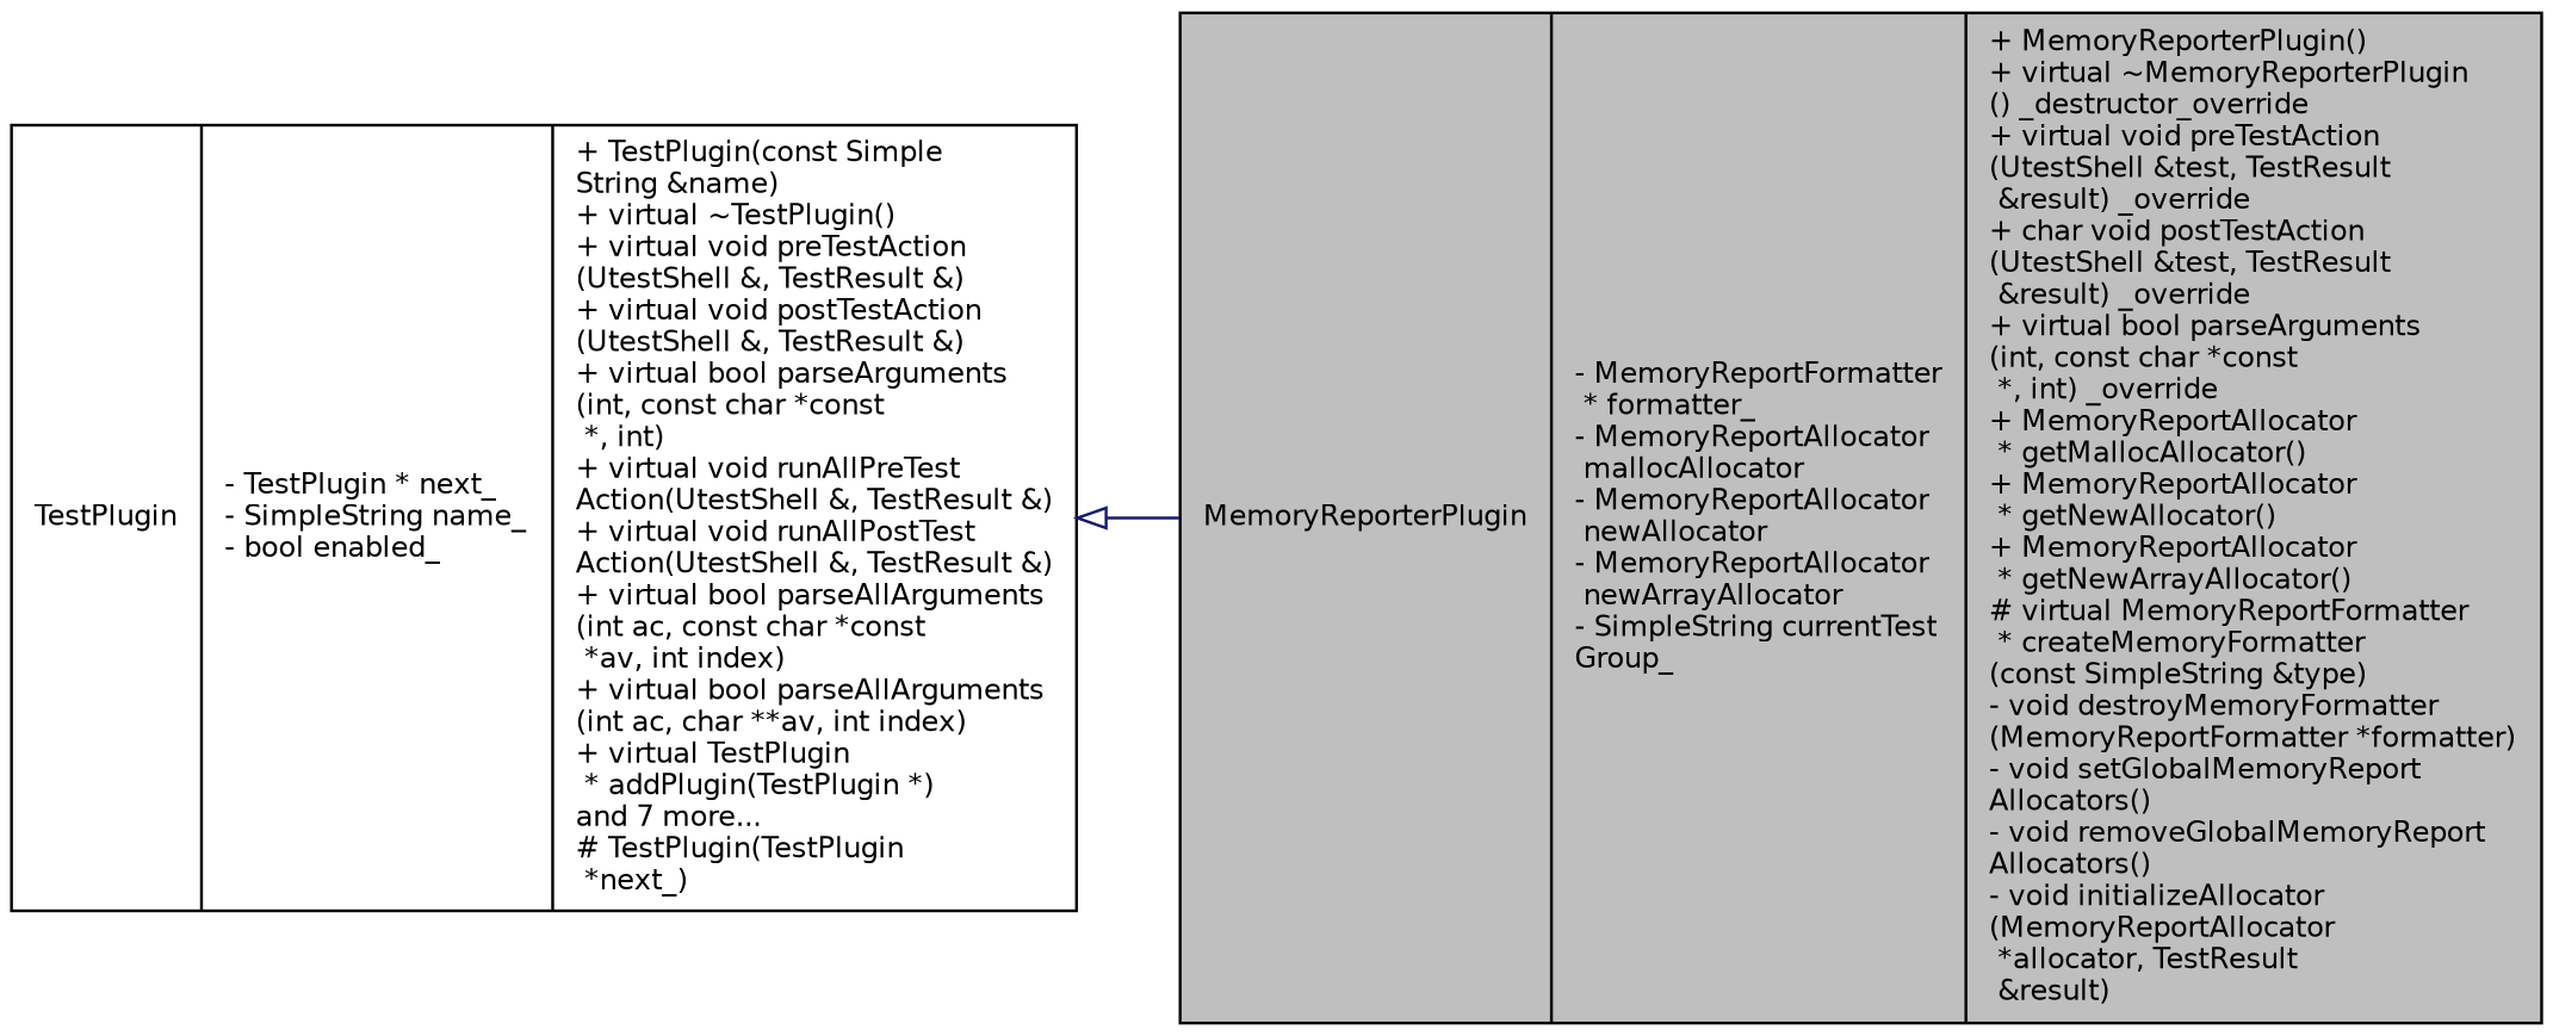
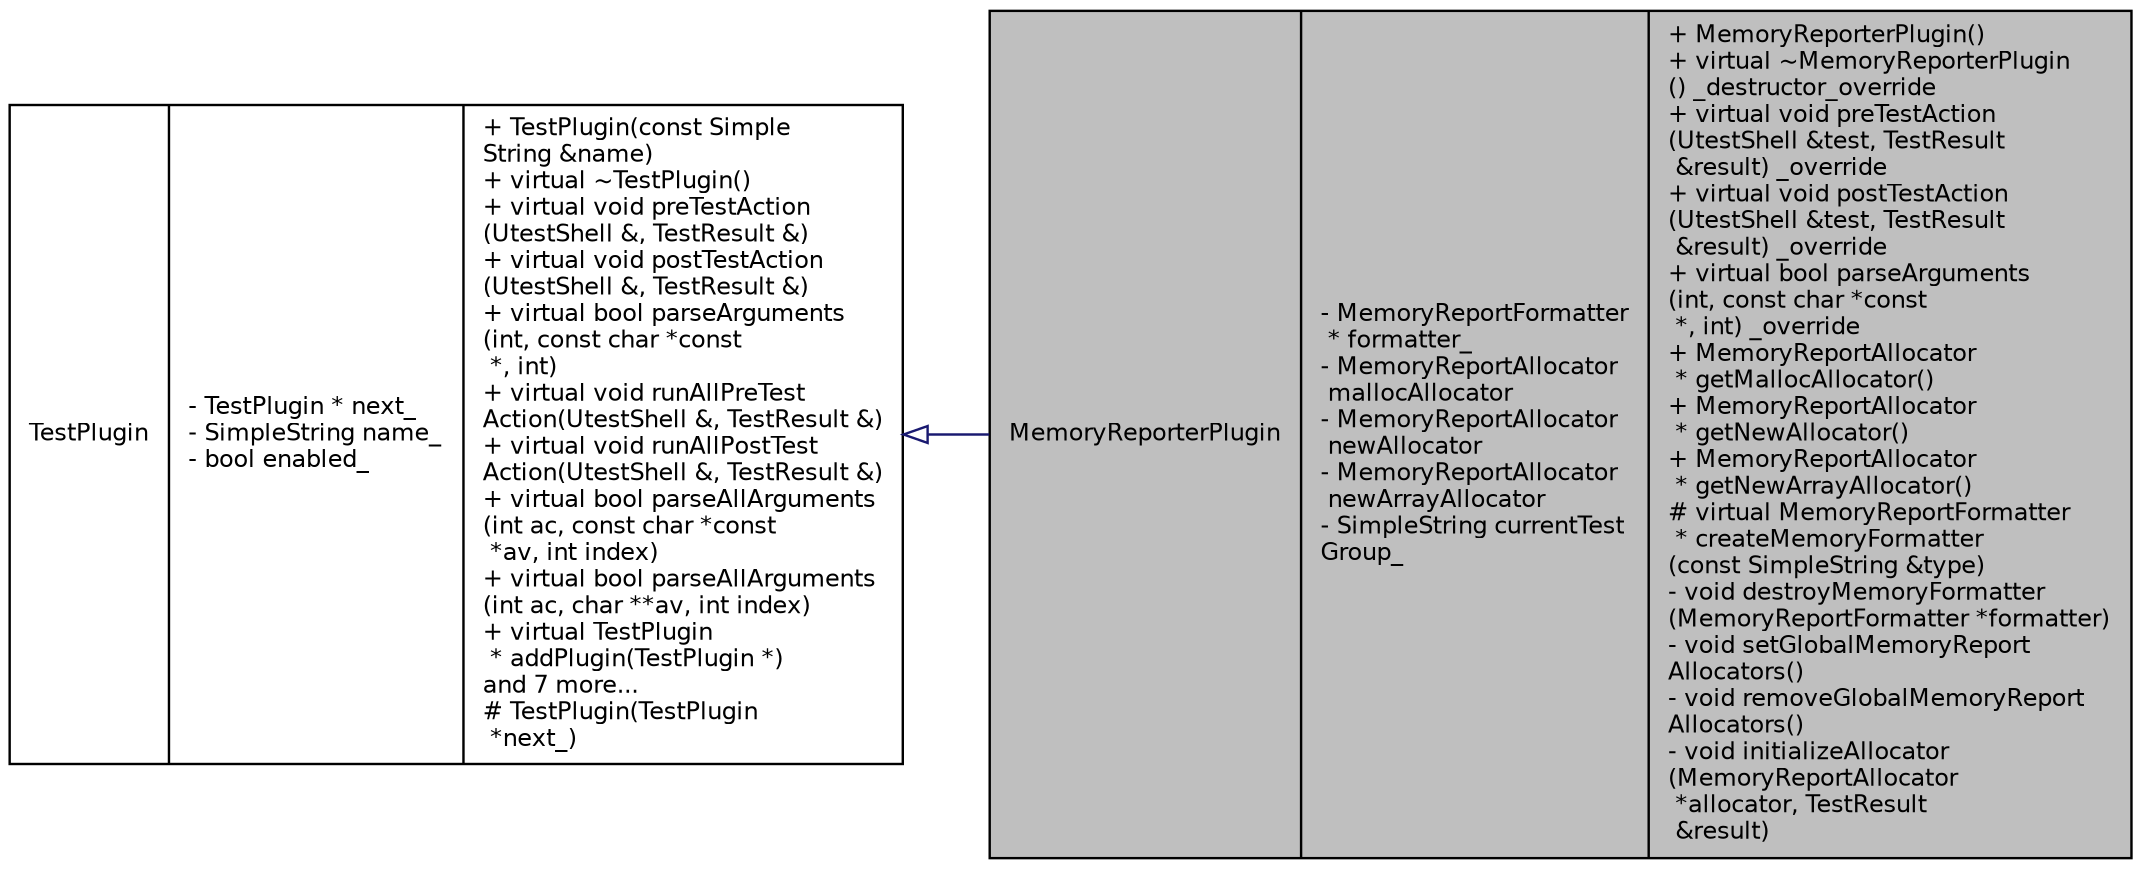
  digraph {
    rankdir=LR
    node [color=black fontname=Helvetica fontsize=10 shape=record style=filled]
-   n1 [fillcolor=grey75 fontcolor=black height=0.2 label="{MemoryReporterPlugin\n|- MemoryReportFormatter\l * formatter_\l- MemoryReportAllocator\l mallocAllocator\l- MemoryReportAllocator\l newAllocator\l- MemoryReportAllocator\l newArrayAllocator\l- SimpleString currentTest\lGroup_\l|+  MemoryReporterPlugin()\l+ virtual ~MemoryReporterPlugin\l() _destructor_override\l+ virtual void preTestAction\l(UtestShell &test, TestResult\l &result) _override\l+ char void postTestAction\l(UtestShell &test, TestResult\l &result) _override\l+ virtual bool parseArguments\l(int, const char *const\l *, int) _override\l+ MemoryReportAllocator\l * getMallocAllocator()\l+ MemoryReportAllocator\l * getNewAllocator()\l+ MemoryReportAllocator\l * getNewArrayAllocator()\l# virtual MemoryReportFormatter\l * createMemoryFormatter\l(const SimpleString &type)\l- void destroyMemoryFormatter\l(MemoryReportFormatter *formatter)\l- void setGlobalMemoryReport\lAllocators()\l- void removeGlobalMemoryReport\lAllocators()\l- void initializeAllocator\l(MemoryReportAllocator\l *allocator, TestResult\l &result)\l}" width=0.4]
+   n1 [fillcolor=grey75 fontcolor=black height=0.2 label="{MemoryReporterPlugin\n|- MemoryReportFormatter\l * formatter_\l- MemoryReportAllocator\l mallocAllocator\l- MemoryReportAllocator\l newAllocator\l- MemoryReportAllocator\l newArrayAllocator\l- SimpleString currentTest\lGroup_\l|+  MemoryReporterPlugin()\l+ virtual ~MemoryReporterPlugin\l() _destructor_override\l+ virtual void preTestAction\l(UtestShell &test, TestResult\l &result) _override\l+ virtual void postTestAction\l(UtestShell &test, TestResult\l &result) _override\l+ virtual bool parseArguments\l(int, const char *const\l *, int) _override\l+ MemoryReportAllocator\l * getMallocAllocator()\l+ MemoryReportAllocator\l * getNewAllocator()\l+ MemoryReportAllocator\l * getNewArrayAllocator()\l# virtual MemoryReportFormatter\l * createMemoryFormatter\l(const SimpleString &type)\l- void destroyMemoryFormatter\l(MemoryReportFormatter *formatter)\l- void setGlobalMemoryReport\lAllocators()\l- void removeGlobalMemoryReport\lAllocators()\l- void initializeAllocator\l(MemoryReportAllocator\l *allocator, TestResult\l &result)\l}" width=0.4]
    n2 [fillcolor=white height=0.2 label="{TestPlugin\n|- TestPlugin * next_\l- SimpleString name_\l- bool enabled_\l|+  TestPlugin(const Simple\lString &name)\l+ virtual ~TestPlugin()\l+ virtual void preTestAction\l(UtestShell &, TestResult &)\l+ virtual void postTestAction\l(UtestShell &, TestResult &)\l+ virtual bool parseArguments\l(int, const char *const\l *, int)\l+ virtual void runAllPreTest\lAction(UtestShell &, TestResult &)\l+ virtual void runAllPostTest\lAction(UtestShell &, TestResult &)\l+ virtual bool parseAllArguments\l(int ac, const char *const\l *av, int index)\l+ virtual bool parseAllArguments\l(int ac, char **av, int index)\l+ virtual TestPlugin\l * addPlugin(TestPlugin *)\land 7 more...\l#  TestPlugin(TestPlugin\l *next_)\l}" width=0.4]
    n2 -> n1 [arrowtail=onormal color=midnightblue dir=back fontname=Helvetica fontsize=10 labelfontname=Helvetica labelfontsize=10 style=solid]
  }
